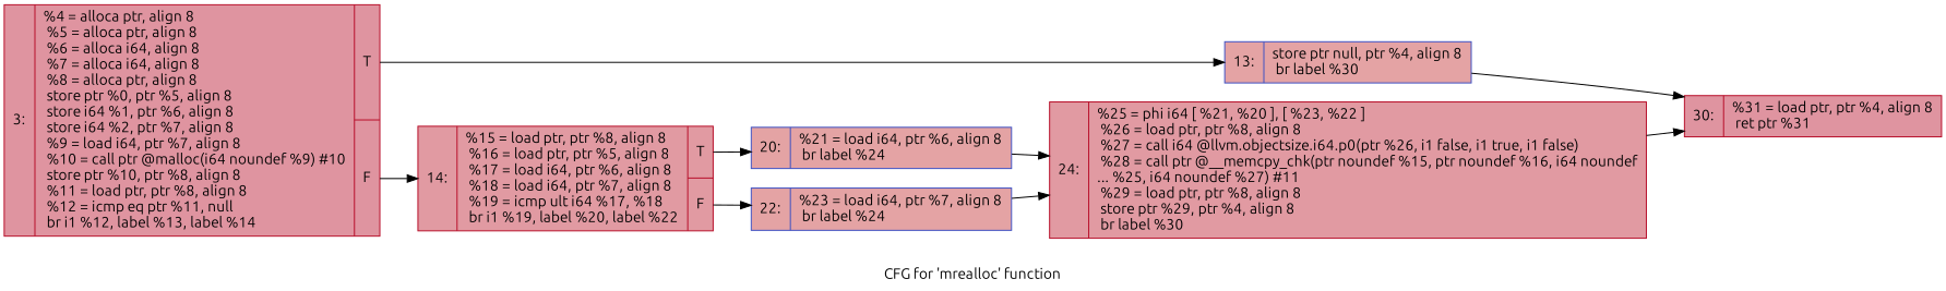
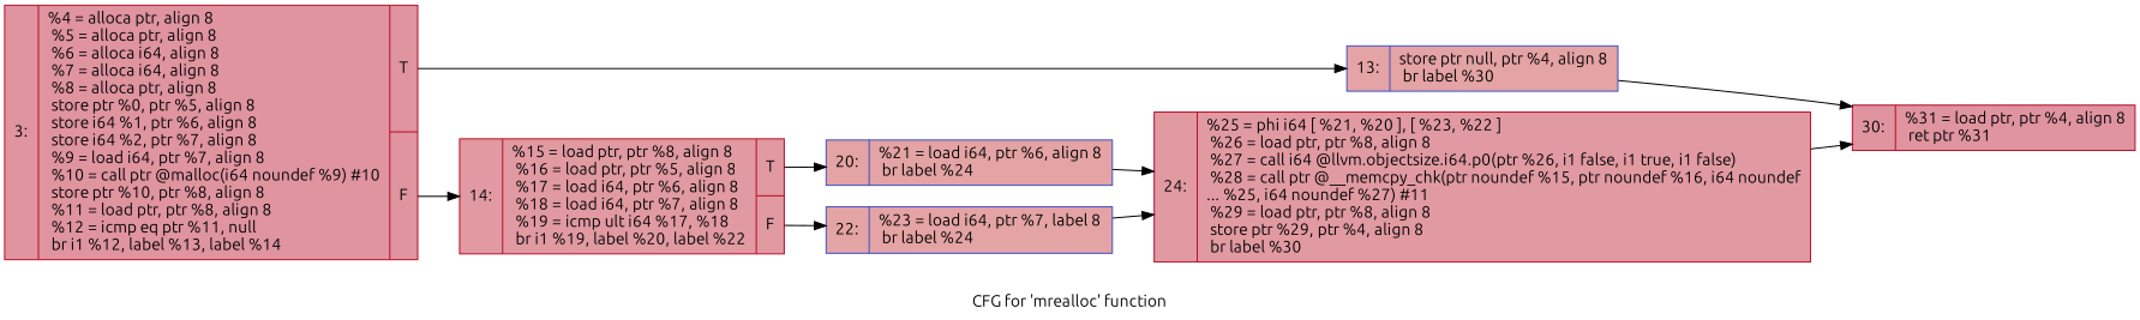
  digraph {
    label="CFG for 'mrealloc' function"
    rankdir=LR
    fontname=Ubuntu
    node [color="#b70d28ff" fillcolor="#c32e3170" fontname=Ubuntu shape=record style=filled]
    edge [fontname=Ubuntu]
    n1 [fillcolor="#b70d2870" label="{3:\l|  %4 = alloca ptr, align 8\l  %5 = alloca ptr, align 8\l  %6 = alloca i64, align 8\l  %7 = alloca i64, align 8\l  %8 = alloca ptr, align 8\l  store ptr %0, ptr %5, align 8\l  store i64 %1, ptr %6, align 8\l  store i64 %2, ptr %7, align 8\l  %9 = load i64, ptr %7, align 8\l  %10 = call ptr @malloc(i64 noundef %9) #10\l  store ptr %10, ptr %8, align 8\l  %11 = load ptr, ptr %8, align 8\l  %12 = icmp eq ptr %11, null\l  br i1 %12, label %13, label %14\l|{<s0>T|<s1>F}}"]
    n2 [color="#3d50c3ff" label="{13:\l|  store ptr null, ptr %4, align 8\l  br label %30\l}"]
    n3 [fillcolor="#bb1b2c70" label="{14:\l|  %15 = load ptr, ptr %8, align 8\l  %16 = load ptr, ptr %5, align 8\l  %17 = load i64, ptr %6, align 8\l  %18 = load i64, ptr %7, align 8\l  %19 = icmp ult i64 %17, %18\l  br i1 %19, label %20, label %22\l|{<s0>T|<s1>F}}"]
    n4 [fillcolor="#b70d2870" label="{30:\l|  %31 = load ptr, ptr %4, align 8\l  ret ptr %31\l}"]
    n5 [color="#3d50c3ff" label="{20:\l|  %21 = load i64, ptr %6, align 8\l  br label %24\l}"]
-   n6 [color="#3d50c3ff" label="{22:\l|  %23 = load i64, ptr %7, align 8\l  br label %24\l}"]
+   n6 [color="#3d50c3ff" label="{22:\l|  %23 = load i64, ptr %7, label 8\l  br label %24\l}"]
    n7 [fillcolor="#bb1b2c70" label="{24:\l|  %25 = phi i64 [ %21, %20 ], [ %23, %22 ]\l  %26 = load ptr, ptr %8, align 8\l  %27 = call i64 @llvm.objectsize.i64.p0(ptr %26, i1 false, i1 true, i1 false)\l  %28 = call ptr @__memcpy_chk(ptr noundef %15, ptr noundef %16, i64 noundef\l... %25, i64 noundef %27) #11\l  %29 = load ptr, ptr %8, align 8\l  store ptr %29, ptr %4, align 8\l  br label %30\l}"]
    n1 -> n2 [tailport=s0]
    n1 -> n3 [tailport=s1]
    n2 -> n4
    n3 -> n5 [tailport=s0]
    n3 -> n6 [tailport=s1]
    n5 -> n7
    n6 -> n7
    n7 -> n4
  }
